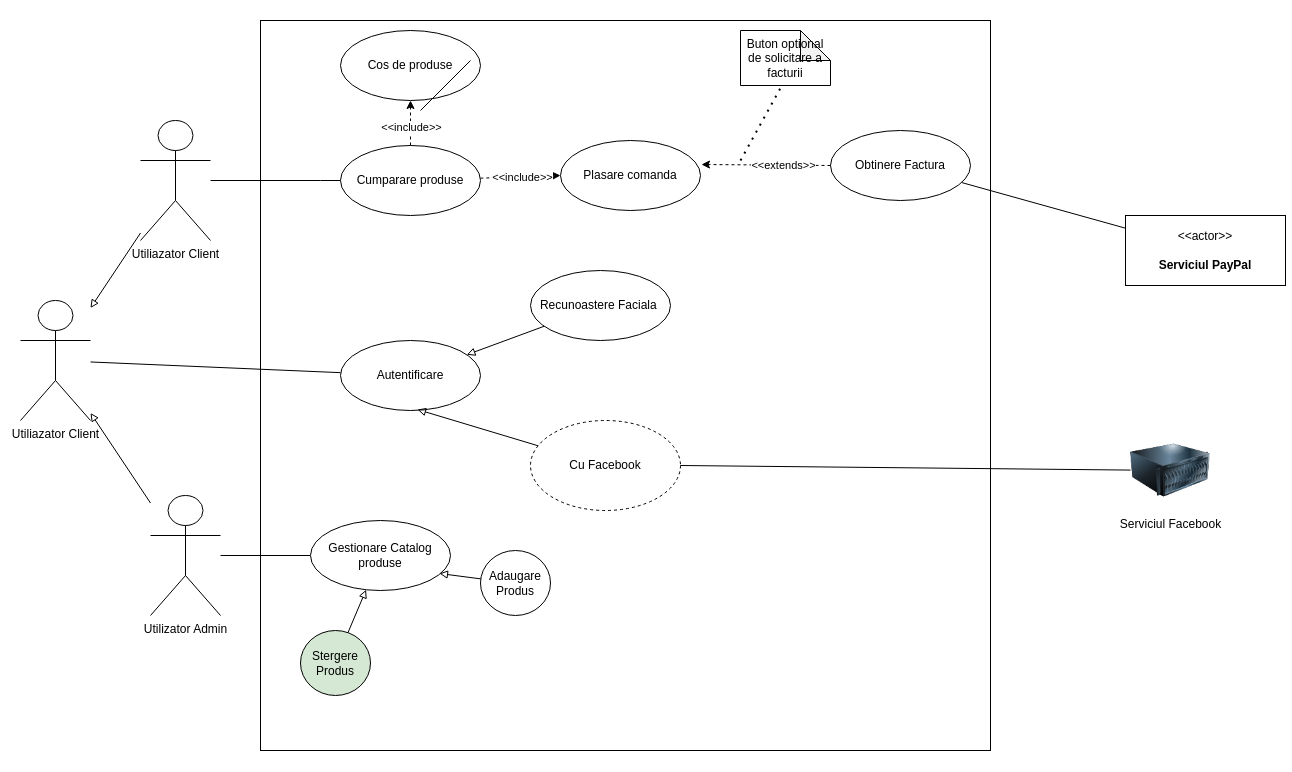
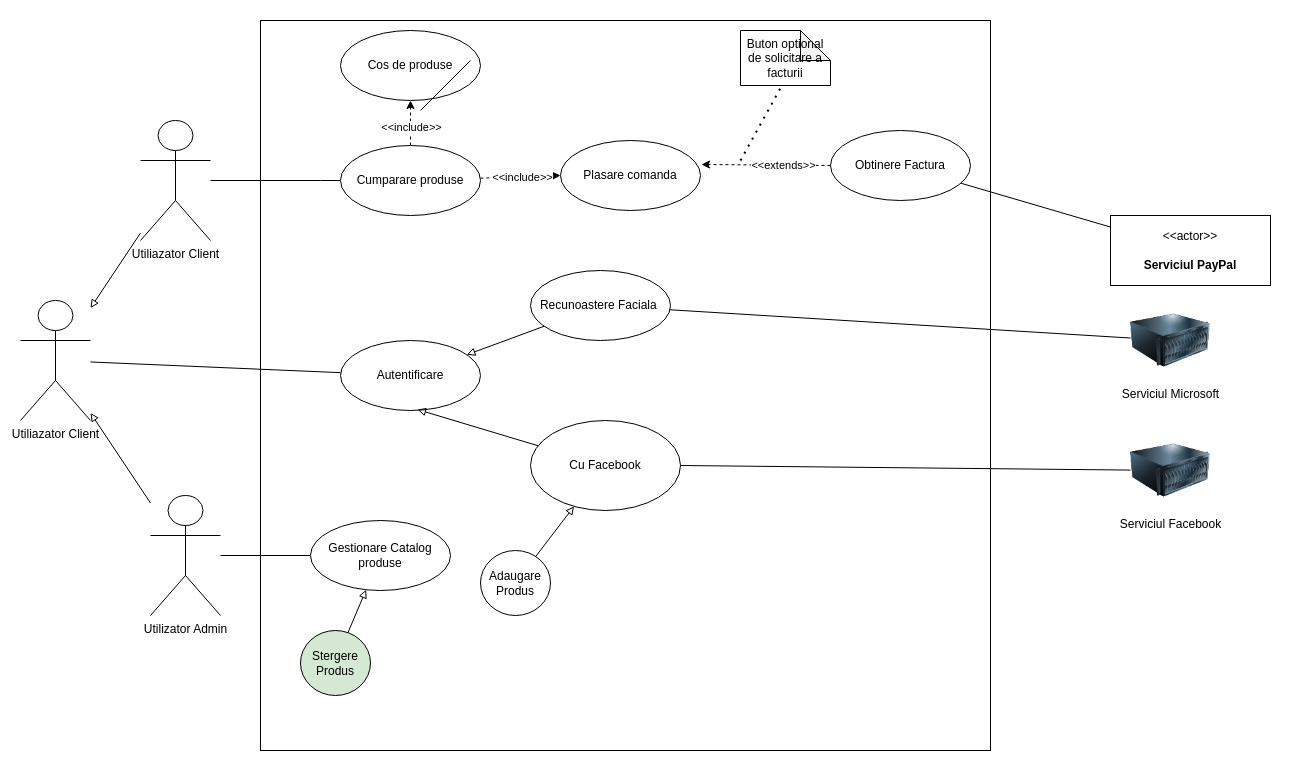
  <mxCell id="0" />
  <mxCell id="1" parent="0" />
  <mxCell id="2" value="" style="whiteSpace=wrap;html=1;aspect=fixed;" vertex="1" parent="1"><mxGeometry x="260" width="730" height="730" as="geometry" y="20" /></mxCell>
  <mxCell id="3" style="rounded=0;orthogonalLoop=1;jettySize=auto;html=1;endArrow=block;endFill=0;" edge="1" parent="1" source="4" target="28"><mxGeometry relative="1" as="geometry" /></mxCell>
  <mxCell id="4" value="Utiliazator Client" style="shape=umlActor;verticalLabelPosition=bottom;verticalAlign=top;html=1;outlineConnect=0;" vertex="1" parent="1"><mxGeometry x="140" y="120" width="70" height="120" as="geometry" /></mxCell>
  <mxCell id="5" style="rounded=0;orthogonalLoop=1;jettySize=auto;html=1;endArrow=none;endFill=0;" edge="1" parent="1" source="6" target="15"><mxGeometry relative="1" as="geometry" /></mxCell>
- <mxCell id="6" value="&amp;lt;&amp;lt;actor&amp;gt;&amp;gt;&lt;br&gt;&lt;br&gt;&lt;b&gt;Serviciul PayPal&lt;/b&gt;" style="html=1;align=center;verticalAlign=middle;dashed=0;whiteSpace=wrap;" vertex="1" parent="1"><mxGeometry x="1125" y="215" width="160" height="70" as="geometry" /></mxCell>
+ <mxCell id="6" value="&amp;lt;&amp;lt;actor&amp;gt;&amp;gt;&lt;br&gt;&lt;br&gt;&lt;b&gt;Serviciul PayPal&lt;/b&gt;" style="html=1;align=center;verticalAlign=middle;dashed=0;whiteSpace=wrap;" vertex="1" parent="1"><mxGeometry x="1110" y="215" width="160" height="70" as="geometry" /></mxCell>
  <mxCell id="7" value="Cos de produse" style="ellipse;whiteSpace=wrap;html=1;" vertex="1" parent="1"><mxGeometry x="340" y="30" width="140" height="70" as="geometry" /></mxCell>
  <mxCell id="8" style="rounded=0;orthogonalLoop=1;jettySize=auto;html=1;entryX=0;entryY=0.5;entryDx=0;entryDy=0;dashed=1;endArrow=classic;endFill=1;" edge="1" parent="1" source="12" target="14"><mxGeometry relative="1" as="geometry" /></mxCell>
  <mxCell id="9" value="&amp;lt;&amp;lt;include&amp;gt;&amp;gt;" style="edgeLabel;html=1;align=center;verticalAlign=middle;resizable=0;points=[];" vertex="1" connectable="0" parent="8"><mxGeometry x="0.036" relative="1" as="geometry"><mxPoint as="offset" /></mxGeometry></mxCell>
  <mxCell id="10" style="rounded=0;orthogonalLoop=1;jettySize=auto;html=1;entryX=0.5;entryY=1;entryDx=0;entryDy=0;dashed=1;" edge="1" parent="1" source="12" target="7"><mxGeometry relative="1" as="geometry" /></mxCell>
  <mxCell id="11" value="&amp;lt;&amp;lt;include&amp;gt;&amp;gt;" style="edgeLabel;html=1;align=center;verticalAlign=middle;resizable=0;points=[];" vertex="1" connectable="0" parent="10"><mxGeometry x="-0.167" relative="1" as="geometry"><mxPoint as="offset" /></mxGeometry></mxCell>
  <mxCell id="12" value="Cumparare produse" style="ellipse;whiteSpace=wrap;html=1;" vertex="1" parent="1"><mxGeometry x="340" y="145" width="140" height="70" as="geometry" /></mxCell>
  <mxCell id="13" style="rounded=0;orthogonalLoop=1;jettySize=auto;html=1;entryX=0;entryY=0.5;entryDx=0;entryDy=0;endArrow=none;endFill=0;" edge="1" parent="1" source="4" target="12"><mxGeometry relative="1" as="geometry"><Array as="points"><mxPoint x="320" y="180" /></Array></mxGeometry></mxCell>
  <mxCell id="14" value="Plasare comanda" style="ellipse;whiteSpace=wrap;html=1;" vertex="1" parent="1"><mxGeometry x="560" y="140" width="140" height="70" as="geometry" /></mxCell>
  <mxCell id="15" value="Obtinere Factura" style="ellipse;whiteSpace=wrap;html=1;" vertex="1" parent="1"><mxGeometry x="830" y="130" width="140" height="70" as="geometry" /></mxCell>
  <mxCell id="16" style="rounded=0;orthogonalLoop=1;jettySize=auto;html=1;endArrow=none;endFill=0;" edge="1" parent="1" source="17" target="28"><mxGeometry relative="1" as="geometry"><mxPoint x="110" y="370" as="targetPoint" /></mxGeometry></mxCell>
  <mxCell id="17" value="Autentificare" style="ellipse;whiteSpace=wrap;html=1;" vertex="1" parent="1"><mxGeometry x="340" y="340" width="140" height="70" as="geometry" /></mxCell>
  <mxCell id="18" style="rounded=0;orthogonalLoop=1;jettySize=auto;html=1;endArrow=block;endFill=0;" edge="1" parent="1" source="19" target="17"><mxGeometry relative="1" as="geometry" /></mxCell>
  <mxCell id="19" value="Recunoastere Faciala&amp;nbsp;" style="ellipse;whiteSpace=wrap;html=1;" vertex="1" parent="1"><mxGeometry x="530" y="270" width="140" height="70" as="geometry" /></mxCell>
- <mxCell id="20" value="Cu Facebook" style="ellipse;whiteSpace=wrap;html=1;dashed=1;" vertex="1" parent="1"><mxGeometry x="530" y="420" width="150" height="90" as="geometry" /></mxCell>
+ <mxCell id="20" value="Cu Facebook" style="ellipse;whiteSpace=wrap;html=1;" vertex="1" parent="1"><mxGeometry x="530" y="420" width="150" height="90" as="geometry" /></mxCell>
  <mxCell id="21" style="rounded=0;orthogonalLoop=1;jettySize=auto;html=1;endArrow=block;endFill=0;" edge="1" parent="1" source="22" target="28"><mxGeometry relative="1" as="geometry" /></mxCell>
  <mxCell id="22" value="Utilizator Admin" style="shape=umlActor;verticalLabelPosition=bottom;verticalAlign=top;html=1;outlineConnect=0;" vertex="1" parent="1"><mxGeometry x="150" y="495" width="70" height="120" as="geometry" /></mxCell>
  <mxCell id="23" style="rounded=0;orthogonalLoop=1;jettySize=auto;html=1;entryX=1.007;entryY=0.343;entryDx=0;entryDy=0;entryPerimeter=0;dashed=1;" edge="1" parent="1" source="15" target="14"><mxGeometry relative="1" as="geometry" /></mxCell>
  <mxCell id="24" value="&amp;lt;&amp;lt;extends&amp;gt;&amp;gt;" style="edgeLabel;html=1;align=center;verticalAlign=middle;resizable=0;points=[];" vertex="1" connectable="0" parent="23"><mxGeometry x="-0.261" y="-1" relative="1" as="geometry"><mxPoint y="1" as="offset" /></mxGeometry></mxCell>
  <mxCell id="25" value="Buton optional de solicitare a facturii" style="shape=note;whiteSpace=wrap;html=1;backgroundOutline=1;darkOpacity=0.05;" vertex="1" parent="1"><mxGeometry x="740" y="30" width="90" height="55" as="geometry" /></mxCell>
  <mxCell id="26" value="" style="endArrow=none;dashed=1;html=1;dashPattern=1 3;strokeWidth=2;rounded=0;entryX=0.465;entryY=0.984;entryDx=0;entryDy=0;entryPerimeter=0;" edge="1" parent="1" target="25"><mxGeometry width="50" height="50" relative="1" as="geometry"><mxPoint x="740" y="160" as="sourcePoint" /><mxPoint x="810" y="140" as="targetPoint" /></mxGeometry></mxCell>
  <mxCell id="27" value="" style="endArrow=none;html=1;rounded=0;" edge="1" parent="1"><mxGeometry width="50" height="50" relative="1" as="geometry"><mxPoint x="420" y="110" as="sourcePoint" /><mxPoint x="470" y="60" as="targetPoint" /></mxGeometry></mxCell>
  <mxCell id="28" value="Utiliazator Client" style="shape=umlActor;verticalLabelPosition=bottom;verticalAlign=top;html=1;outlineConnect=0;" vertex="1" parent="1"><mxGeometry x="20" y="300" width="70" height="120" as="geometry" /></mxCell>
  <mxCell id="29" style="rounded=0;orthogonalLoop=1;jettySize=auto;html=1;entryX=0.55;entryY=0.986;entryDx=0;entryDy=0;entryPerimeter=0;endArrow=block;endFill=0;" edge="1" parent="1" source="20" target="17"><mxGeometry relative="1" as="geometry" /></mxCell>
+ <mxCell id="30" style="rounded=0;orthogonalLoop=1;jettySize=auto;html=1;endArrow=none;endFill=0;" edge="1" parent="1" source="31" target="19"><mxGeometry relative="1" as="geometry" /></mxCell>
+ <mxCell id="31" value="Serviciul Microsoft" style="image;html=1;image=img/lib/clip_art/computers/Server_128x128.png" vertex="1" parent="1"><mxGeometry x="1130" y="300" width="80" height="80" as="geometry" /></mxCell>
  <mxCell id="32" style="rounded=0;orthogonalLoop=1;jettySize=auto;html=1;entryX=1;entryY=0.5;entryDx=0;entryDy=0;endArrow=none;endFill=0;" edge="1" parent="1" source="33" target="20"><mxGeometry relative="1" as="geometry" /></mxCell>
  <mxCell id="33" value="Serviciul Facebook" style="image;html=1;image=img/lib/clip_art/computers/Server_128x128.png" vertex="1" parent="1"><mxGeometry x="1130" y="430" width="80" height="80" as="geometry" /></mxCell>
  <mxCell id="34" style="rounded=0;orthogonalLoop=1;jettySize=auto;html=1;endArrow=none;endFill=0;" edge="1" parent="1" source="35" target="22"><mxGeometry relative="1" as="geometry" /></mxCell>
  <mxCell id="35" value="Gestionare Catalog produse" style="ellipse;whiteSpace=wrap;html=1;" vertex="1" parent="1"><mxGeometry x="310" y="520" width="140" height="70" as="geometry" /></mxCell>
  <mxCell id="36" style="rounded=0;orthogonalLoop=1;jettySize=auto;html=1;endArrow=block;endFill=0;" edge="1" parent="1" source="37" target="35"><mxGeometry relative="1" as="geometry" /></mxCell>
  <mxCell id="37" value="Stergere Produs" style="ellipse;whiteSpace=wrap;html=1;fillColor=#d5e8d4;" vertex="1" parent="1"><mxGeometry x="300" y="630" width="70" height="65" as="geometry" /></mxCell>
  <mxCell id="38" value="Adaugare Produs" style="ellipse;whiteSpace=wrap;html=1;" vertex="1" parent="1"><mxGeometry x="480" y="550" width="70" height="65" as="geometry" /></mxCell>
- <mxCell id="39" style="rounded=0;orthogonalLoop=1;jettySize=auto;html=1;entryX=0.921;entryY=0.757;entryDx=0;entryDy=0;entryPerimeter=0;endArrow=block;endFill=0;" edge="1" parent="1" source="38" target="35"><mxGeometry relative="1" as="geometry" /></mxCell>
+ <mxCell id="39" style="rounded=0;orthogonalLoop=1;jettySize=auto;html=1;endArrow=block;endFill=0;" edge="1" parent="1" source="38" target="20"><mxGeometry relative="1" as="geometry" /></mxCell>
